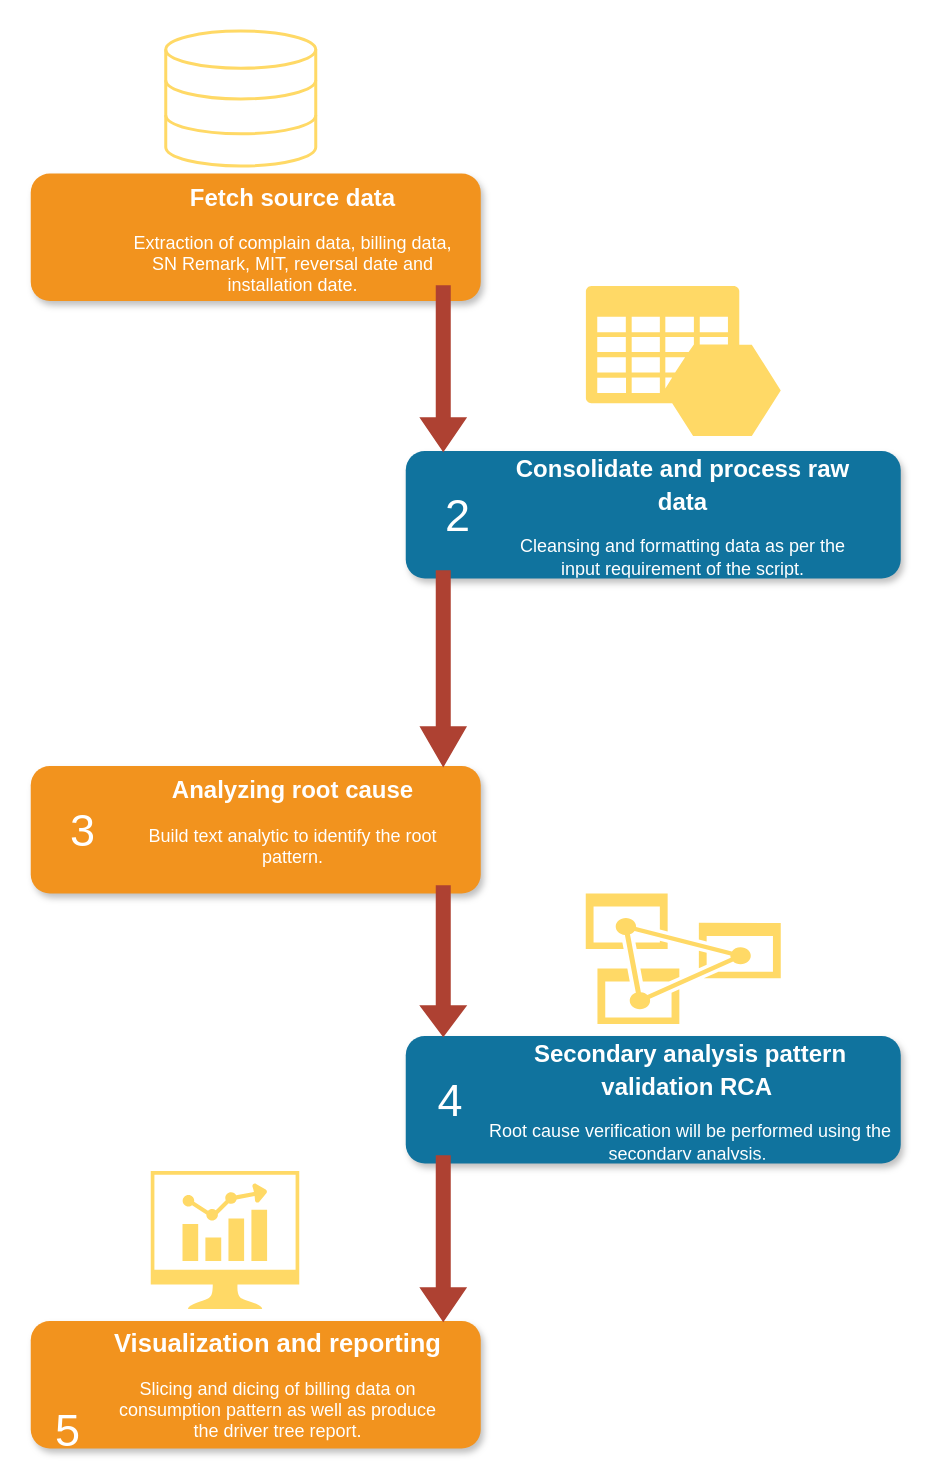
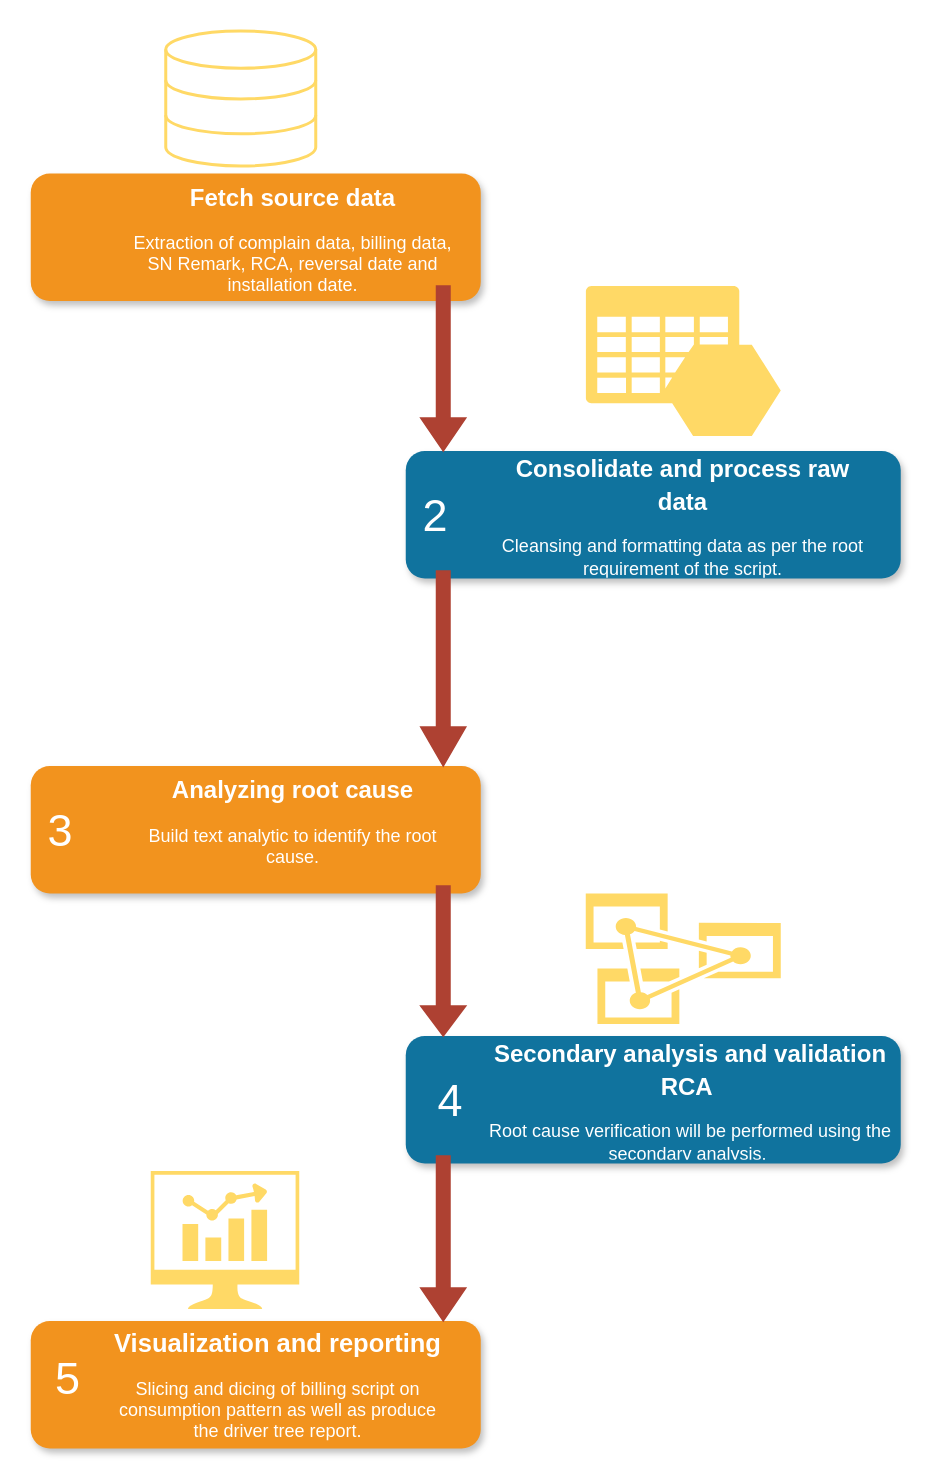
  <mxCell id="0" />
  <mxCell id="1" parent="0" />
  <mxCell id="2" value="" style="rounded=1;whiteSpace=wrap;html=1;strokeColor=none;strokeWidth=1;fillColor=#F2931E;fontSize=13;fontColor=#FFFFFF;align=center;gradientColor=none;gradientDirection=east;verticalAlign=top;shadow=1;" parent="1" vertex="1"><mxGeometry x="20" y="115" width="300" height="85" as="geometry" /></mxCell>
  <mxCell id="3" value="" style="rounded=1;whiteSpace=wrap;html=1;strokeColor=none;strokeWidth=1;fillColor=#10739E;fontSize=13;fontColor=#FFFFFF;align=center;gradientColor=none;gradientDirection=east;verticalAlign=top;shadow=1;" parent="1" vertex="1"><mxGeometry x="270" y="300" width="330" height="85" as="geometry" /></mxCell>
- <mxCell id="4" value="2" style="text;html=1;strokeColor=none;fillColor=none;align=center;verticalAlign=middle;whiteSpace=wrap;fontSize=30;fontColor=#FFFFFF;" parent="1" vertex="1"><mxGeometry x="290" y="332.5" width="30" height="20" as="geometry" /></mxCell>
+ <mxCell id="4" value="2" style="text;html=1;strokeColor=none;fillColor=none;align=center;verticalAlign=middle;whiteSpace=wrap;fontSize=30;fontColor=#FFFFFF;" parent="1" vertex="1"><mxGeometry x="275" y="332.5" width="30" height="20" as="geometry" /></mxCell>
  <mxCell id="5" value="" style="rounded=1;whiteSpace=wrap;html=1;strokeColor=none;strokeWidth=1;fillColor=#F2931E;fontSize=13;fontColor=#FFFFFF;align=center;gradientColor=none;gradientDirection=east;verticalAlign=top;shadow=1;" parent="1" vertex="1"><mxGeometry x="20" y="510" width="300" height="85" as="geometry" /></mxCell>
- <mxCell id="6" value="3" style="text;html=1;strokeColor=none;fillColor=none;align=center;verticalAlign=middle;whiteSpace=wrap;fontSize=30;fontColor=#FFFFFF;" parent="1" vertex="1"><mxGeometry x="40" y="542.5" width="30" height="20" as="geometry" /></mxCell>
+ <mxCell id="6" value="3" style="text;html=1;strokeColor=none;fillColor=none;align=center;verticalAlign=middle;whiteSpace=wrap;fontSize=30;fontColor=#FFFFFF;" parent="1" vertex="1"><mxGeometry x="25" y="542.5" width="30" height="20" as="geometry" /></mxCell>
  <mxCell id="7" value="" style="rounded=1;whiteSpace=wrap;html=1;strokeColor=none;strokeWidth=1;fillColor=#10739E;fontSize=13;fontColor=#FFFFFF;align=center;gradientColor=none;gradientDirection=east;verticalAlign=top;shadow=1;" parent="1" vertex="1"><mxGeometry x="270" y="690" width="330" height="85" as="geometry" /></mxCell>
  <mxCell id="8" value="4" style="text;html=1;strokeColor=none;fillColor=none;align=center;verticalAlign=middle;whiteSpace=wrap;fontSize=30;fontColor=#FFFFFF;" parent="1" vertex="1"><mxGeometry x="280" y="722.5" width="40" height="20" as="geometry" /></mxCell>
  <mxCell id="9" value="" style="rounded=1;whiteSpace=wrap;html=1;strokeColor=none;strokeWidth=1;fillColor=#F2931E;fontSize=13;fontColor=#FFFFFF;align=center;gradientColor=none;gradientDirection=east;verticalAlign=top;shadow=1;" parent="1" vertex="1"><mxGeometry x="20" y="880" width="300" height="85" as="geometry" /></mxCell>
- <mxCell id="10" value="5" style="text;html=1;strokeColor=none;fillColor=none;align=center;verticalAlign=middle;whiteSpace=wrap;fontSize=30;fontColor=#FFFFFF;" parent="1" vertex="1"><mxGeometry x="30" y="942.5" width="30" height="20" as="geometry" /></mxCell>
- <mxCell id="11" value="&lt;h1&gt;&lt;font style=&quot;font-size: 16px&quot;&gt;Fetch source data&lt;/font&gt;&lt;/h1&gt;&lt;p&gt;&lt;font style=&quot;font-size: 12px&quot;&gt;Extraction of complain data, billing data, SN Remark, MIT, reversal date and installation date.&lt;/font&gt;&lt;/p&gt;" style="text;html=1;spacing=5;spacingTop=-20;whiteSpace=wrap;overflow=hidden;strokeColor=none;strokeWidth=4;fillColor=none;gradientColor=#007FFF;fontSize=9;fontColor=#FFFFFF;align=center;" parent="1" vertex="1"><mxGeometry x="80" y="119" width="230" height="77" as="geometry" /></mxCell>
- <mxCell id="12" value="&lt;h1&gt;&lt;font style=&quot;font-size: 16px&quot;&gt;Consolidate and process raw data&lt;/font&gt;&lt;/h1&gt;&lt;p&gt;&lt;font style=&quot;font-size: 12px&quot;&gt;Cleansing and formatting data as per the input requirement of the script.&lt;/font&gt;&lt;/p&gt;" style="text;html=1;spacing=5;spacingTop=-20;whiteSpace=wrap;overflow=hidden;strokeColor=none;strokeWidth=4;fillColor=none;gradientColor=#007FFF;fontSize=9;fontColor=#FFFFFF;align=center;" parent="1" vertex="1"><mxGeometry x="330" y="300" width="250" height="85" as="geometry" /></mxCell>
- <mxCell id="13" value="&lt;h1&gt;&lt;font style=&quot;font-size: 16px&quot;&gt;Analyzing root cause&lt;/font&gt;&lt;/h1&gt;&lt;p&gt;&lt;font style=&quot;font-size: 12px&quot;&gt;Build text analytic to identify the root pattern.&lt;/font&gt;&lt;/p&gt;" style="text;html=1;spacing=5;spacingTop=-20;whiteSpace=wrap;overflow=hidden;strokeColor=none;strokeWidth=4;fillColor=none;gradientColor=#007FFF;fontSize=9;fontColor=#FFFFFF;align=center;" parent="1" vertex="1"><mxGeometry x="80" y="514" width="230" height="77" as="geometry" /></mxCell>
- <mxCell id="14" value="&lt;h1&gt;&lt;font style=&quot;font-size: 16px&quot;&gt;Secondary analysis pattern validation RCA&amp;nbsp;&lt;/font&gt;&lt;/h1&gt;&lt;p&gt;&lt;font style=&quot;font-size: 12px&quot;&gt;Root cause verification will be performed using the secondary analysis.&amp;nbsp;&lt;/font&gt;&lt;/p&gt;" style="text;html=1;spacing=5;spacingTop=-20;whiteSpace=wrap;overflow=hidden;strokeColor=none;strokeWidth=4;fillColor=none;gradientColor=#007FFF;fontSize=9;fontColor=#FFFFFF;align=center;" parent="1" vertex="1"><mxGeometry x="320" y="690" width="280" height="83" as="geometry" /></mxCell>
- <mxCell id="15" value="&lt;h1&gt;&lt;font style=&quot;font-size: 17px&quot;&gt;Visualization and reporting&lt;/font&gt;&lt;/h1&gt;&lt;p&gt;&lt;font style=&quot;font-size: 12px&quot;&gt;Slicing and dicing of billing data on consumption pattern as well as produce the driver tree report.&lt;/font&gt;&lt;/p&gt;" style="text;html=1;spacing=5;spacingTop=-20;whiteSpace=wrap;overflow=hidden;strokeColor=none;strokeWidth=4;fillColor=none;gradientColor=#007FFF;fontSize=9;fontColor=#FFFFFF;align=center;" parent="1" vertex="1"><mxGeometry x="70" y="883" width="230" height="77" as="geometry" /></mxCell>
+ <mxCell id="10" value="5" style="text;html=1;strokeColor=none;fillColor=none;align=center;verticalAlign=middle;whiteSpace=wrap;fontSize=30;fontColor=#FFFFFF;" parent="1" vertex="1"><mxGeometry x="30" y="907.5" width="30" height="20" as="geometry" /></mxCell>
+ <mxCell id="11" value="&lt;h1&gt;&lt;font style=&quot;font-size: 16px&quot;&gt;Fetch source data&lt;/font&gt;&lt;/h1&gt;&lt;p&gt;&lt;font style=&quot;font-size: 12px&quot;&gt;Extraction of complain data, billing data, SN Remark, RCA, reversal date and installation date.&lt;/font&gt;&lt;/p&gt;" style="text;html=1;spacing=5;spacingTop=-20;whiteSpace=wrap;overflow=hidden;strokeColor=none;strokeWidth=4;fillColor=none;gradientColor=#007FFF;fontSize=9;fontColor=#FFFFFF;align=center;" parent="1" vertex="1"><mxGeometry x="80" y="119" width="230" height="77" as="geometry" /></mxCell>
+ <mxCell id="12" value="&lt;h1&gt;&lt;font style=&quot;font-size: 16px&quot;&gt;Consolidate and process raw data&lt;/font&gt;&lt;/h1&gt;&lt;p&gt;&lt;font style=&quot;font-size: 12px&quot;&gt;Cleansing and formatting data as per the root requirement of the script.&lt;/font&gt;&lt;/p&gt;" style="text;html=1;spacing=5;spacingTop=-20;whiteSpace=wrap;overflow=hidden;strokeColor=none;strokeWidth=4;fillColor=none;gradientColor=#007FFF;fontSize=9;fontColor=#FFFFFF;align=center;" parent="1" vertex="1"><mxGeometry x="330" y="300" width="250" height="85" as="geometry" /></mxCell>
+ <mxCell id="13" value="&lt;h1&gt;&lt;font style=&quot;font-size: 16px&quot;&gt;Analyzing root cause&lt;/font&gt;&lt;/h1&gt;&lt;p&gt;&lt;font style=&quot;font-size: 12px&quot;&gt;Build text analytic to identify the root cause.&lt;/font&gt;&lt;/p&gt;" style="text;html=1;spacing=5;spacingTop=-20;whiteSpace=wrap;overflow=hidden;strokeColor=none;strokeWidth=4;fillColor=none;gradientColor=#007FFF;fontSize=9;fontColor=#FFFFFF;align=center;" parent="1" vertex="1"><mxGeometry x="80" y="514" width="230" height="77" as="geometry" /></mxCell>
+ <mxCell id="14" value="&lt;h1&gt;&lt;font style=&quot;font-size: 16px&quot;&gt;Secondary analysis and validation RCA&amp;nbsp;&lt;/font&gt;&lt;/h1&gt;&lt;p&gt;&lt;font style=&quot;font-size: 12px&quot;&gt;Root cause verification will be performed using the secondary analysis.&amp;nbsp;&lt;/font&gt;&lt;/p&gt;" style="text;html=1;spacing=5;spacingTop=-20;whiteSpace=wrap;overflow=hidden;strokeColor=none;strokeWidth=4;fillColor=none;gradientColor=#007FFF;fontSize=9;fontColor=#FFFFFF;align=center;" parent="1" vertex="1"><mxGeometry x="320" y="690" width="280" height="83" as="geometry" /></mxCell>
+ <mxCell id="15" value="&lt;h1&gt;&lt;font style=&quot;font-size: 17px&quot;&gt;Visualization and reporting&lt;/font&gt;&lt;/h1&gt;&lt;p&gt;&lt;font style=&quot;font-size: 12px&quot;&gt;Slicing and dicing of billing script on consumption pattern as well as produce the driver tree report.&lt;/font&gt;&lt;/p&gt;" style="text;html=1;spacing=5;spacingTop=-20;whiteSpace=wrap;overflow=hidden;strokeColor=none;strokeWidth=4;fillColor=none;gradientColor=#007FFF;fontSize=9;fontColor=#FFFFFF;align=center;" parent="1" vertex="1"><mxGeometry x="70" y="883" width="230" height="77" as="geometry" /></mxCell>
  <mxCell id="16" value="" style="shape=singleArrow;direction=south;whiteSpace=wrap;html=1;strokeColor=#AE4132;fillColor=#AE4132;" parent="1" vertex="1"><mxGeometry x="280" y="190" width="30" height="110" as="geometry" /></mxCell>
  <mxCell id="17" value="" style="shape=singleArrow;direction=south;whiteSpace=wrap;html=1;strokeColor=#AE4132;fillColor=#AE4132;" parent="1" vertex="1"><mxGeometry x="280" y="380" width="30" height="130" as="geometry" /></mxCell>
  <mxCell id="18" value="" style="shape=singleArrow;direction=south;whiteSpace=wrap;html=1;strokeColor=#AE4132;fillColor=#AE4132;" parent="1" vertex="1"><mxGeometry x="280" y="590" width="30" height="100" as="geometry" /></mxCell>
  <mxCell id="19" value="" style="shape=singleArrow;direction=south;whiteSpace=wrap;html=1;strokeColor=#AE4132;fillColor=#AE4132;" parent="1" vertex="1"><mxGeometry x="280" y="770" width="30" height="110" as="geometry" /></mxCell>
  <mxCell id="20" value="" style="html=1;verticalLabelPosition=bottom;align=center;labelBackgroundColor=#ffffff;verticalAlign=top;strokeWidth=2;strokeColor=#FFD966;fillColor=#ffffff;shadow=0;dashed=0;shape=mxgraph.ios7.icons.data;" parent="1" vertex="1"><mxGeometry x="110" y="20" width="100" height="90" as="geometry" /></mxCell>
  <mxCell id="21" value="" style="shadow=0;html=1;strokeColor=none;labelPosition=center;verticalLabelPosition=top;verticalAlign=bottom;shape=mxgraph.mscae.cloud.azure_storage;fillColor=#FFD966;rounded=0;fontSize=10;fontColor=#FFFFFF;align=center;" parent="1" vertex="1"><mxGeometry x="390" y="190" width="130" height="100" as="geometry" /></mxCell>
  <mxCell id="22" value="" style="shape=image;html=1;verticalAlign=top;verticalLabelPosition=bottom;labelBackgroundColor=#ffffff;imageAspect=0;aspect=fixed;image=https://cdn4.iconfinder.com/data/icons/seo-and-data/500/graph-magnifier-128.png;strokeColor=#97D077;fillColor=#0080F0;" parent="1" vertex="1"><mxGeometry x="90" y="390" width="110" height="110" as="geometry" /></mxCell>
  <mxCell id="23" value="" style="shadow=0;dashed=0;html=1;strokeColor=none;labelPosition=center;verticalLabelPosition=bottom;verticalAlign=top;align=center;shape=mxgraph.mscae.cloud.analysis_service;fillColor=#FFD966;pointerEvents=1;labelBackgroundColor=#FFD966;fontColor=#FFD966;" parent="1" vertex="1"><mxGeometry x="390" y="595" width="130" height="87" as="geometry" /></mxCell>
  <mxCell id="24" value="" style="pointerEvents=1;shadow=0;dashed=0;html=1;strokeColor=none;fillColor=#FFD966;aspect=fixed;labelPosition=center;verticalLabelPosition=bottom;verticalAlign=top;align=center;outlineConnect=0;shape=mxgraph.vvd.nsx_dashboard;labelBackgroundColor=#FFD966;fontColor=#FFD966;" parent="1" vertex="1"><mxGeometry x="100" y="780" width="99" height="92" as="geometry" /></mxCell>
